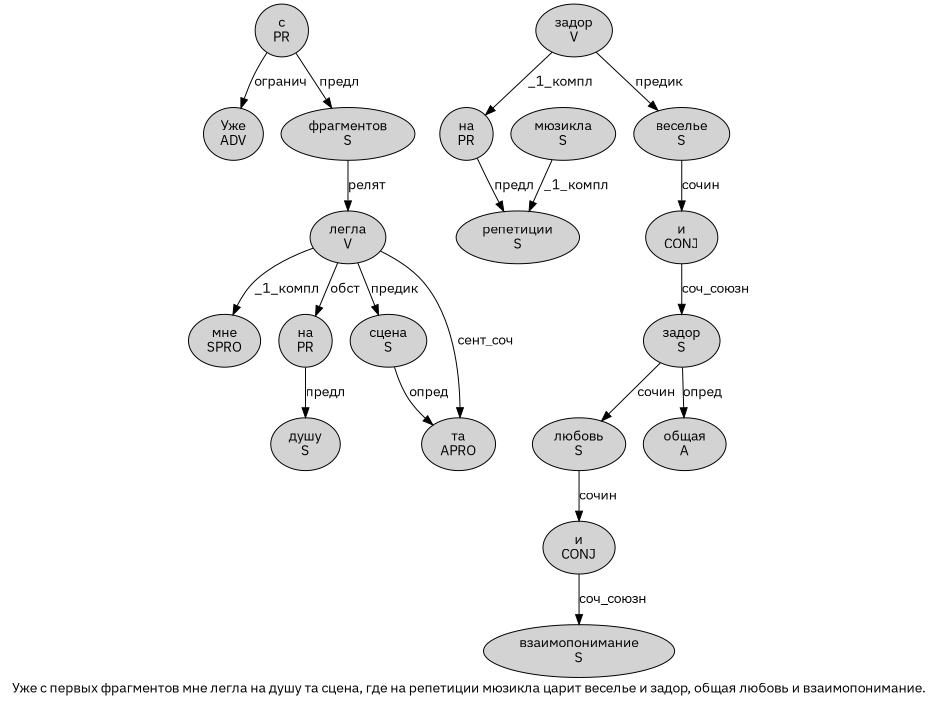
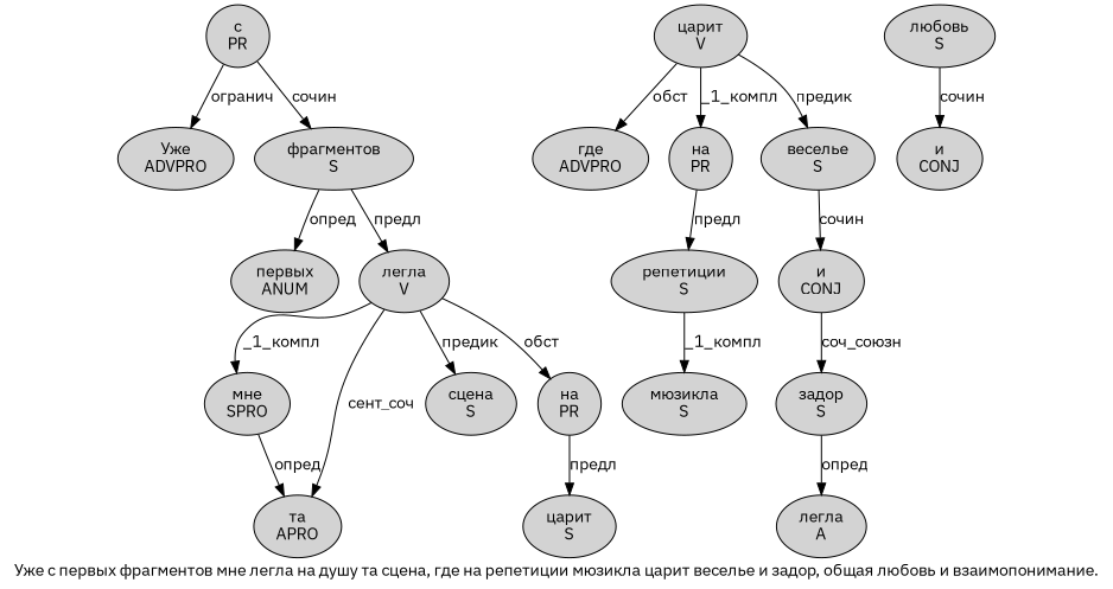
  digraph {
    fontname="IBM Plex Sans"
    label="Уже с первых фрагментов мне легла на душу та сцена, где на репетиции мюзикла царит веселье и задор, общая любовь и взаимопонимание."
    node [fillcolor=lightgray fontname="IBM Plex Sans" penwidth=1 shape=ellipse style=filled]
    edge [fontname="IBM Plex Sans"]
-   n1 [label="Уже\nADV"]
+   n1 [label="Уже\nADVPRO"]
    n2 [label="с\nPR"]
    n3 [label="фрагментов\nS"]
+   n4 [label="первых\nANUM"]
    n5 [label="легла\nV"]
    n6 [label="мне\nSPRO"]
    n7 [label="на\nPR"]
    n8 [label="сцена\nS"]
    n9 [label="та\nAPRO"]
-   n10 [label="душу\nS"]
-   n11 [label="задор\nV"]
+   n10 [label="царит\nS"]
+   n11 [label="царит\nV"]
+   n12 [label="где\nADVPRO"]
    n13 [label="на\nPR"]
    n14 [label="веселье\nS"]
    n15 [label="репетиции\nS"]
    n16 [label="мюзикла\nS"]
    n17 [label="и\nCONJ"]
    n18 [label="задор\nS"]
    n19 [label="любовь\nS"]
-   n20 [label="общая\nA"]
+   n20 [label="легла\nA"]
    n21 [label="и\nCONJ"]
-   n22 [label="взаимопонимание\nS"]
    n2 -> n1 [label="огранич"]
-   n2 -> n3 [label="предл"]
-   n3 -> n5 [label="релят"]
+   n2 -> n3 [label="сочин"]
+   n3 -> n4 [label="опред"]
+   n3 -> n5 [label="предл"]
    n5 -> n6 [label="_1_компл"]
    n5 -> n7 [label="обст"]
    n5 -> n8 [label="предик"]
    n5 -> n9 [label="сент_соч"]
    n7 -> n10 [label="предл"]
-   n8 -> n9 [label="опред"]
+   n6 -> n9 [label="опред"]
+   n11 -> n12 [label="обст"]
    n11 -> n13 [label="_1_компл"]
    n11 -> n14 [label="предик"]
    n13 -> n15 [label="предл"]
    n14 -> n17 [label="сочин"]
-   n16 -> n15 [label="_1_компл"]
+   n15 -> n16 [label="_1_компл"]
    n17 -> n18 [label="соч_союзн"]
-   n18 -> n19 [label="сочин"]
    n18 -> n20 [label="опред"]
    n19 -> n21 [label="сочин"]
-   n21 -> n22 [label="соч_союзн"]
  }
